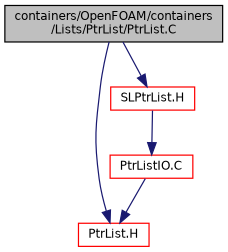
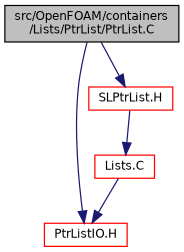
  digraph {
    node [color=red fontname=Helvetica fontsize=10 shape=record]
    edge [color=midnightblue fontname=Helvetica fontsize=10 labelfontname=Helvetica labelfontsize=10 style=solid]
-   n1 [color=black fillcolor=grey75 fontcolor=black height=0.2 label="containers/OpenFOAM/containers\l/Lists/PtrList/PtrList.C" style=filled width=0.4]
-   n2 [height=0.2 label="PtrList.H" width=0.4]
+   n1 [color=black fillcolor=grey75 fontcolor=black height=0.2 label="src/OpenFOAM/containers\l/Lists/PtrList/PtrList.C" style=filled width=0.4]
+   n2 [height=0.2 label="PtrListIO.H" width=0.4]
    n3 [height=0.2 label="SLPtrList.H" width=0.4]
-   n4 [height=0.2 label="PtrListIO.C" width=0.4]
+   n4 [height=0.2 label="Lists.C" width=0.4]
    n1 -> n2
    n1 -> n3
    n3 -> n4
    n4 -> n2
  }
